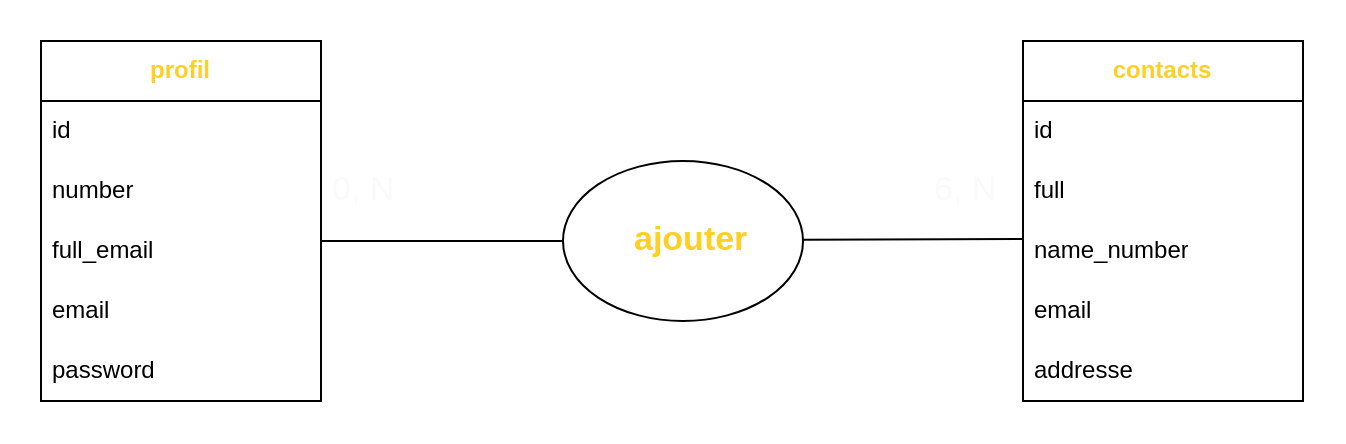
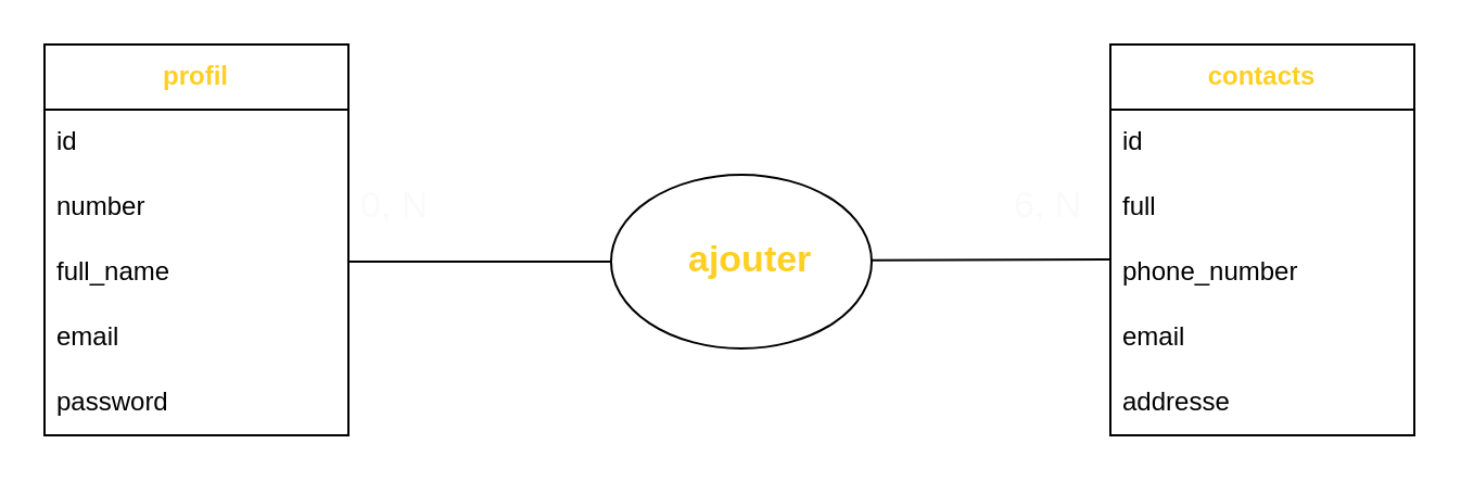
  <mxCell id="0" />
  <mxCell id="1" parent="0" />
  <mxCell id="2" value="&lt;font color=&quot;#ffcf24&quot;&gt;&lt;b&gt;profil&lt;/b&gt;&lt;/font&gt;" style="swimlane;fontStyle=0;childLayout=stackLayout;horizontal=1;startSize=30;horizontalStack=0;resizeParent=1;resizeParentMax=0;resizeLast=0;collapsible=1;marginBottom=0;whiteSpace=wrap;html=1;" parent="1" vertex="1"><mxGeometry x="20" y="20" width="140" height="180" as="geometry" /></mxCell>
  <mxCell id="3" value="id" style="text;strokeColor=none;fillColor=none;align=left;verticalAlign=middle;spacingLeft=4;spacingRight=4;overflow=hidden;points=[[0,0.5],[1,0.5]];portConstraint=eastwest;rotatable=0;whiteSpace=wrap;html=1;" parent="2" vertex="1"><mxGeometry y="30" width="140" height="30" as="geometry" /></mxCell>
  <mxCell id="4" value="number" style="text;strokeColor=none;fillColor=none;align=left;verticalAlign=middle;spacingLeft=4;spacingRight=4;overflow=hidden;points=[[0,0.5],[1,0.5]];portConstraint=eastwest;rotatable=0;whiteSpace=wrap;html=1;" parent="2" vertex="1"><mxGeometry y="60" width="140" height="30" as="geometry" /></mxCell>
- <mxCell id="5" value="full_email" style="text;strokeColor=none;fillColor=none;align=left;verticalAlign=middle;spacingLeft=4;spacingRight=4;overflow=hidden;points=[[0,0.5],[1,0.5]];portConstraint=eastwest;rotatable=0;whiteSpace=wrap;html=1;" parent="2" vertex="1"><mxGeometry y="90" width="140" height="30" as="geometry" /></mxCell>
+ <mxCell id="5" value="full_name" style="text;strokeColor=none;fillColor=none;align=left;verticalAlign=middle;spacingLeft=4;spacingRight=4;overflow=hidden;points=[[0,0.5],[1,0.5]];portConstraint=eastwest;rotatable=0;whiteSpace=wrap;html=1;" parent="2" vertex="1"><mxGeometry y="90" width="140" height="30" as="geometry" /></mxCell>
  <mxCell id="6" value="email" style="text;strokeColor=none;fillColor=none;align=left;verticalAlign=middle;spacingLeft=4;spacingRight=4;overflow=hidden;points=[[0,0.5],[1,0.5]];portConstraint=eastwest;rotatable=0;whiteSpace=wrap;html=1;" parent="2" vertex="1"><mxGeometry y="120" width="140" height="30" as="geometry" /></mxCell>
  <mxCell id="7" value="password" style="text;strokeColor=none;fillColor=none;align=left;verticalAlign=middle;spacingLeft=4;spacingRight=4;overflow=hidden;points=[[0,0.5],[1,0.5]];portConstraint=eastwest;rotatable=0;whiteSpace=wrap;html=1;" parent="2" vertex="1"><mxGeometry y="150" width="140" height="30" as="geometry" /></mxCell>
  <mxCell id="8" value="&lt;b&gt;&lt;font color=&quot;#ffcf24&quot;&gt;contacts&lt;/font&gt;&lt;/b&gt;" style="swimlane;fontStyle=0;childLayout=stackLayout;horizontal=1;startSize=30;horizontalStack=0;resizeParent=1;resizeParentMax=0;resizeLast=0;collapsible=1;marginBottom=0;whiteSpace=wrap;html=1;" parent="1" vertex="1"><mxGeometry x="511" y="20" width="140" height="180" as="geometry" /></mxCell>
  <mxCell id="9" value="id" style="text;strokeColor=none;fillColor=none;align=left;verticalAlign=middle;spacingLeft=4;spacingRight=4;overflow=hidden;points=[[0,0.5],[1,0.5]];portConstraint=eastwest;rotatable=0;whiteSpace=wrap;html=1;" parent="8" vertex="1"><mxGeometry y="30" width="140" height="30" as="geometry" /></mxCell>
  <mxCell id="10" value="full" style="text;strokeColor=none;fillColor=none;align=left;verticalAlign=middle;spacingLeft=4;spacingRight=4;overflow=hidden;points=[[0,0.5],[1,0.5]];portConstraint=eastwest;rotatable=0;whiteSpace=wrap;html=1;" parent="8" vertex="1"><mxGeometry y="60" width="140" height="30" as="geometry" /></mxCell>
- <mxCell id="11" value="name_number" style="text;strokeColor=none;fillColor=none;align=left;verticalAlign=middle;spacingLeft=4;spacingRight=4;overflow=hidden;points=[[0,0.5],[1,0.5]];portConstraint=eastwest;rotatable=0;whiteSpace=wrap;html=1;" parent="8" vertex="1"><mxGeometry y="90" width="140" height="30" as="geometry" /></mxCell>
+ <mxCell id="11" value="phone_number" style="text;strokeColor=none;fillColor=none;align=left;verticalAlign=middle;spacingLeft=4;spacingRight=4;overflow=hidden;points=[[0,0.5],[1,0.5]];portConstraint=eastwest;rotatable=0;whiteSpace=wrap;html=1;" parent="8" vertex="1"><mxGeometry y="90" width="140" height="30" as="geometry" /></mxCell>
  <mxCell id="12" value="email" style="text;strokeColor=none;fillColor=none;align=left;verticalAlign=middle;spacingLeft=4;spacingRight=4;overflow=hidden;points=[[0,0.5],[1,0.5]];portConstraint=eastwest;rotatable=0;whiteSpace=wrap;html=1;" parent="8" vertex="1"><mxGeometry y="120" width="140" height="30" as="geometry" /></mxCell>
  <mxCell id="13" value="addresse" style="text;strokeColor=none;fillColor=none;align=left;verticalAlign=middle;spacingLeft=4;spacingRight=4;overflow=hidden;points=[[0,0.5],[1,0.5]];portConstraint=eastwest;rotatable=0;whiteSpace=wrap;html=1;" parent="8" vertex="1"><mxGeometry y="150" width="140" height="30" as="geometry" /></mxCell>
  <mxCell id="14" value="" style="ellipse;whiteSpace=wrap;html=1;fontColor=#FFCF24;" parent="1" vertex="1"><mxGeometry x="281" y="80" width="120" height="80" as="geometry" /></mxCell>
  <mxCell id="15" value="&lt;b&gt;&lt;font style=&quot;font-size: 17px;&quot;&gt;ajouter&lt;/font&gt;&lt;/b&gt;" style="text;strokeColor=none;fillColor=none;align=left;verticalAlign=middle;spacingLeft=4;spacingRight=4;overflow=hidden;points=[[0,0.5],[1,0.5]];portConstraint=eastwest;rotatable=0;whiteSpace=wrap;html=1;fontColor=#FFCF24;" parent="1" vertex="1"><mxGeometry x="311" y="105" width="80" height="30" as="geometry" /></mxCell>
  <mxCell id="16" value="" style="endArrow=none;html=1;fontSize=17;fontColor=#FFCF24;entryX=0;entryY=0.5;entryDx=0;entryDy=0;" parent="1" target="14" edge="1"><mxGeometry width="50" height="50" relative="1" as="geometry"><mxPoint x="160" y="120" as="sourcePoint" /><mxPoint x="210" y="70" as="targetPoint" /></mxGeometry></mxCell>
  <mxCell id="17" value="" style="endArrow=none;html=1;fontSize=17;fontColor=#FFCF24;" parent="1" edge="1"><mxGeometry width="50" height="50" relative="1" as="geometry"><mxPoint x="401" y="119.33" as="sourcePoint" /><mxPoint x="511" y="119" as="targetPoint" /></mxGeometry></mxCell>
  <mxCell id="18" value="&lt;font color=&quot;#fafafa&quot;&gt;0, N&lt;/font&gt;" style="text;strokeColor=none;fillColor=none;align=left;verticalAlign=middle;spacingLeft=4;spacingRight=4;overflow=hidden;points=[[0,0.5],[1,0.5]];portConstraint=eastwest;rotatable=0;whiteSpace=wrap;html=1;fontSize=17;fontColor=#FFCF24;" parent="1" vertex="1"><mxGeometry x="160" y="80" width="100" height="30" as="geometry" /></mxCell>
  <mxCell id="19" value="&lt;font color=&quot;#fafafa&quot;&gt;6, N&lt;/font&gt;" style="text;strokeColor=none;fillColor=none;align=left;verticalAlign=middle;spacingLeft=4;spacingRight=4;overflow=hidden;points=[[0,0.5],[1,0.5]];portConstraint=eastwest;rotatable=0;whiteSpace=wrap;html=1;fontSize=17;fontColor=#FFCF24;" parent="1" vertex="1"><mxGeometry x="461" y="80" width="100" height="30" as="geometry" /></mxCell>
